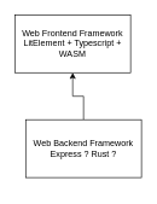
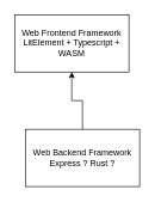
  <mxCell id="0" />
  <mxCell id="1" parent="0" />
  <mxCell id="2" value="Web Frontend Framework&lt;br&gt;LitElement + Typescript + WASM" style="rounded=0;whiteSpace=wrap;html=1;" vertex="1" parent="1"><mxGeometry x="20" y="20" width="160" height="80" as="geometry" /></mxCell>
  <mxCell id="3" style="edgeStyle=orthogonalEdgeStyle;rounded=0;orthogonalLoop=1;jettySize=auto;html=1;exitX=0.5;exitY=0;exitDx=0;exitDy=0;" edge="1" parent="1" source="4" target="2"><mxGeometry relative="1" as="geometry" /></mxCell>
- <mxCell id="4" value="Web Backend Framework&lt;br&gt;Express ? Rust ?" style="rounded=0;whiteSpace=wrap;html=1;" vertex="1" parent="1"><mxGeometry x="35" y="165" width="160" height="80" as="geometry" /></mxCell>
+ <mxCell id="4" value="Web Backend Framework&lt;br&gt;Express ? Rust ?" style="rounded=0;whiteSpace=wrap;html=1;" vertex="1" parent="1"><mxGeometry x="35" y="180" width="160" height="80" as="geometry" /></mxCell>
